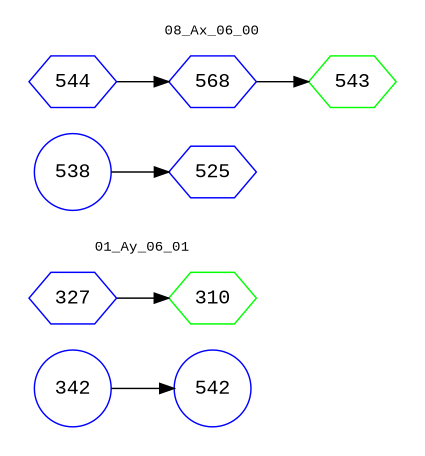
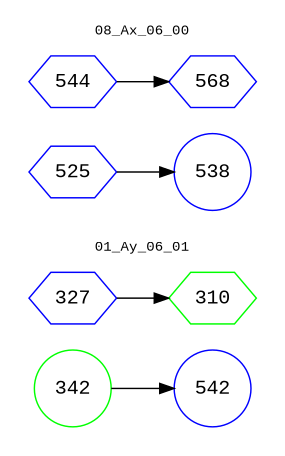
  digraph {
    fontname="Liberation Mono"
    rankdir=LR
    node [color=blue fontname="Liberation Mono" shape=hexagon]
    edge [color=black fontname="Liberation Mono"]
    n1 [label=327]
-   n2 [label=342 shape=circle]
+   n2 [color=green label=342 shape=circle]
    n3 [color=green label=310]
    n4 [label=542 shape=circle]
    n5 [label=544]
    n6 [label=538 shape=circle]
    n7 [label=568]
    n8 [label=525]
-   n9 [color=green label=543]
    subgraph cluster_1 {
      color=white
      fontsize=10
      label="01_Ay_06_01"
      n1
      n2
      n3
      n4
    }
    subgraph cluster_2 {
      color=white
      fontsize=10
      label="08_Ax_06_00"
      n5
      n6
      n7
      n8
-     n9
    }
    n1 -> n3
    n2 -> n4
    n5 -> n7
-   n6 -> n8
-   n7 -> n9
+   n8 -> n6
  }
